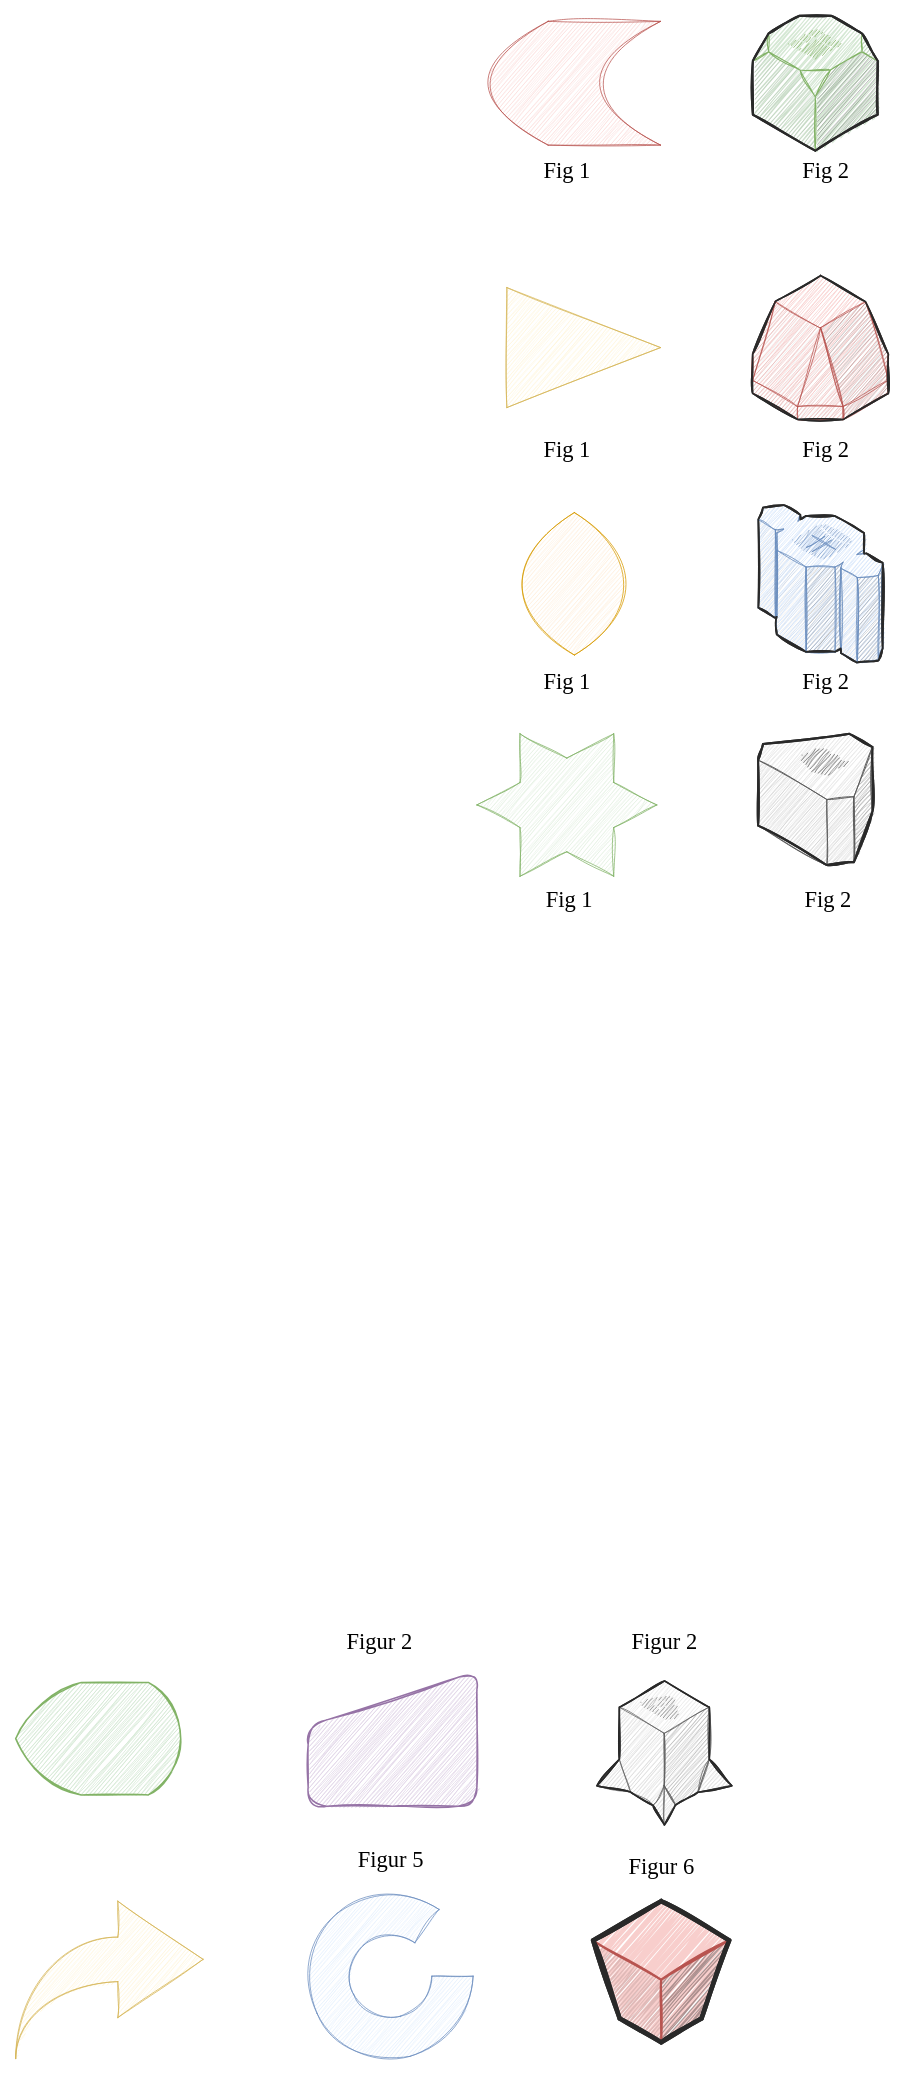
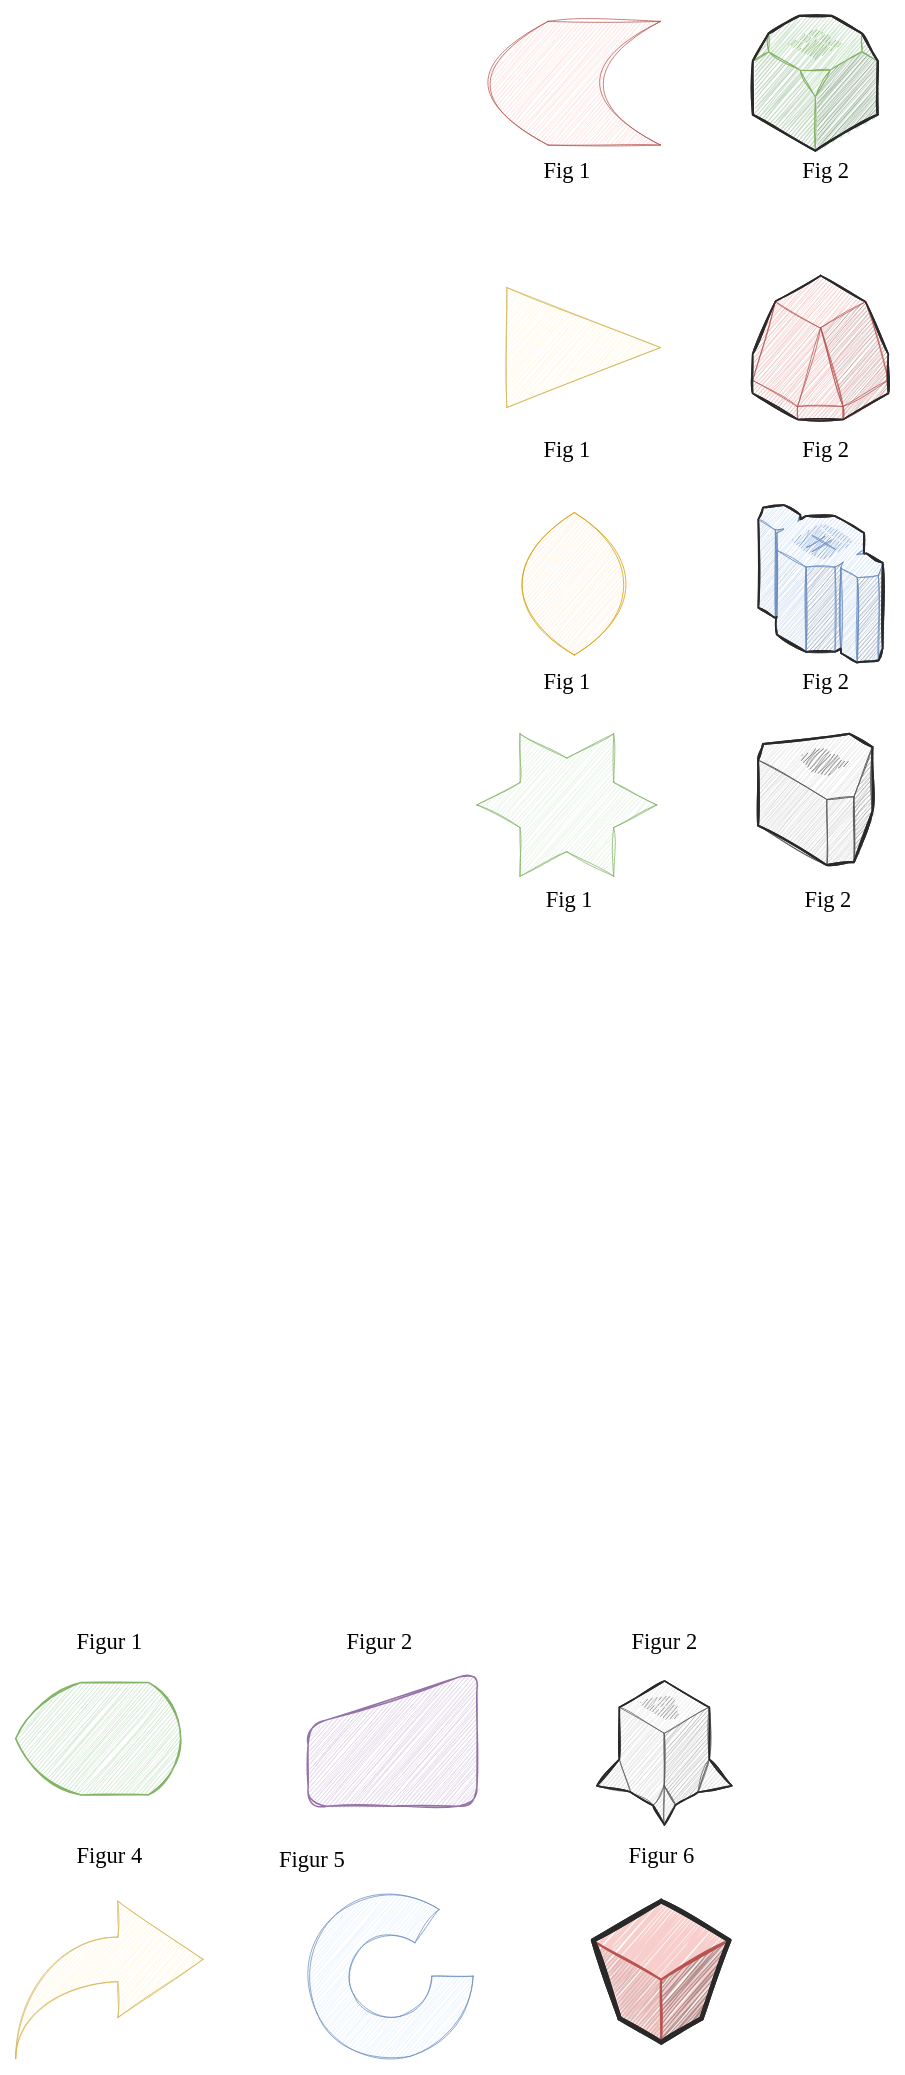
  <mxCell id="0" />
  <mxCell id="1" parent="0" />
  <mxCell id="2" value="" style="shape=dataStorage;whiteSpace=wrap;html=1;fixedSize=1;sketch=1;hachureGap=4;jiggle=2;curveFitting=1;fontFamily=Architects Daughter;fontSource=https%3A%2F%2Ffonts.googleapis.com%2Fcss%3Ffamily%3DArchitects%2BDaughter;size=80;fillColor=#f8cecc;strokeColor=#b85450;" vertex="1" parent="1"><mxGeometry x="650" y="28" width="230" height="165" as="geometry" /></mxCell>
  <mxCell id="3" value="Fig 1" style="text;html=1;align=center;verticalAlign=middle;resizable=0;points=[];autosize=1;strokeColor=none;fillColor=none;fontFamily=Architects Daughter;fontSource=https%3A%2F%2Ffonts.googleapis.com%2Fcss%3Ffamily%3DArchitects%2BDaughter;fontSize=30;" vertex="1" parent="1"><mxGeometry x="715" y="201" width="80" height="50" as="geometry" /></mxCell>
  <mxCell id="4" value="Fig 2" style="text;html=1;align=center;verticalAlign=middle;resizable=0;points=[];autosize=1;strokeColor=none;fillColor=none;fontFamily=Architects Daughter;fontSource=https%3A%2F%2Ffonts.googleapis.com%2Fcss%3Ffamily%3DArchitects%2BDaughter;fontSize=30;" vertex="1" parent="1"><mxGeometry x="1055" y="201" width="90" height="50" as="geometry" /></mxCell>
  <mxCell id="5" value="" style="triangle;whiteSpace=wrap;html=1;sketch=1;hachureGap=4;jiggle=2;curveFitting=1;fontFamily=Architects Daughter;fontSource=https%3A%2F%2Ffonts.googleapis.com%2Fcss%3Ffamily%3DArchitects%2BDaughter;fillColor=#fff2cc;strokeColor=#d6b656;" vertex="1" parent="1"><mxGeometry x="675" y="383" width="205" height="160" as="geometry" /></mxCell>
  <mxCell id="6" value="Fig 1" style="text;html=1;align=center;verticalAlign=middle;resizable=0;points=[];autosize=1;strokeColor=none;fillColor=none;fontFamily=Architects Daughter;fontSource=https%3A%2F%2Ffonts.googleapis.com%2Fcss%3Ffamily%3DArchitects%2BDaughter;fontSize=30;" vertex="1" parent="1"><mxGeometry x="715" y="573" width="80" height="50" as="geometry" /></mxCell>
  <mxCell id="7" value="Fig 2" style="text;html=1;align=center;verticalAlign=middle;resizable=0;points=[];autosize=1;strokeColor=none;fillColor=none;fontFamily=Architects Daughter;fontSource=https%3A%2F%2Ffonts.googleapis.com%2Fcss%3Ffamily%3DArchitects%2BDaughter;fontSize=30;" vertex="1" parent="1"><mxGeometry x="1055" y="573" width="90" height="50" as="geometry" /></mxCell>
  <mxCell id="8" value="Fig 1" style="text;html=1;align=center;verticalAlign=middle;resizable=0;points=[];autosize=1;strokeColor=none;fillColor=none;fontFamily=Architects Daughter;fontSource=https%3A%2F%2Ffonts.googleapis.com%2Fcss%3Ffamily%3DArchitects%2BDaughter;fontSize=30;" vertex="1" parent="1"><mxGeometry x="715" y="883" width="80" height="50" as="geometry" /></mxCell>
  <mxCell id="9" value="Fig 2" style="text;html=1;align=center;verticalAlign=middle;resizable=0;points=[];autosize=1;strokeColor=none;fillColor=none;fontFamily=Architects Daughter;fontSource=https%3A%2F%2Ffonts.googleapis.com%2Fcss%3Ffamily%3DArchitects%2BDaughter;fontSize=30;" vertex="1" parent="1"><mxGeometry x="1055" y="883" width="90" height="50" as="geometry" /></mxCell>
  <mxCell id="10" value="" style="whiteSpace=wrap;html=1;shape=mxgraph.basic.pointed_oval;sketch=1;hachureGap=4;jiggle=2;curveFitting=1;fontFamily=Architects Daughter;fontSource=https%3A%2F%2Ffonts.googleapis.com%2Fcss%3Ffamily%3DArchitects%2BDaughter;fillColor=#ffe6cc;strokeColor=#d79b00;" vertex="1" parent="1"><mxGeometry x="675" y="683" width="180" height="190" as="geometry" /></mxCell>
  <mxCell id="11" value="Fig 1" style="text;html=1;align=center;verticalAlign=middle;resizable=0;points=[];autosize=1;strokeColor=none;fillColor=none;fontFamily=Architects Daughter;fontSource=https%3A%2F%2Ffonts.googleapis.com%2Fcss%3Ffamily%3DArchitects%2BDaughter;fontSize=30;" vertex="1" parent="1"><mxGeometry x="717.5" y="1173" width="80" height="50" as="geometry" /></mxCell>
  <mxCell id="12" value="Fig 2" style="text;html=1;align=center;verticalAlign=middle;resizable=0;points=[];autosize=1;strokeColor=none;fillColor=none;fontFamily=Architects Daughter;fontSource=https%3A%2F%2Ffonts.googleapis.com%2Fcss%3Ffamily%3DArchitects%2BDaughter;fontSize=30;" vertex="1" parent="1"><mxGeometry x="1057.5" y="1173" width="90" height="50" as="geometry" /></mxCell>
  <mxCell id="13" value="" style="verticalLabelPosition=bottom;verticalAlign=top;html=1;shape=mxgraph.basic.6_point_star;sketch=1;hachureGap=4;jiggle=2;curveFitting=1;fontFamily=Architects Daughter;fontSource=https%3A%2F%2Ffonts.googleapis.com%2Fcss%3Ffamily%3DArchitects%2BDaughter;fillColor=#d5e8d4;strokeColor=#82b366;" vertex="1" parent="1"><mxGeometry x="635" y="978" width="240" height="190" as="geometry" /></mxCell>
  <mxCell id="14" value="" style="verticalLabelPosition=bottom;html=1;verticalAlign=top;strokeWidth=1;align=center;outlineConnect=0;dashed=0;outlineConnect=0;shape=mxgraph.aws3d.route53;fillColor=#ECECEC;strokeColor=#5E5E5E;aspect=fixed;sketch=1;hachureGap=4;jiggle=2;curveFitting=1;fontFamily=Architects Daughter;fontSource=https%3A%2F%2Ffonts.googleapis.com%2Fcss%3Ffamily%3DArchitects%2BDaughter;" vertex="1" parent="1"><mxGeometry x="1010" y="978" width="152.56" height="175" as="geometry" /></mxCell>
  <mxCell id="15" value="" style="verticalLabelPosition=bottom;html=1;verticalAlign=top;strokeWidth=1;align=center;outlineConnect=0;dashed=0;outlineConnect=0;shape=mxgraph.aws3d.elasticMapReduce;fillColor=#d5e8d4;strokeColor=#82b366;aspect=fixed;sketch=1;hachureGap=4;jiggle=2;curveFitting=1;fontFamily=Architects Daughter;fontSource=https%3A%2F%2Ffonts.googleapis.com%2Fcss%3Ffamily%3DArchitects%2BDaughter;" vertex="1" parent="1"><mxGeometry x="1003.05" y="20.5" width="166.47" height="180" as="geometry" /></mxCell>
  <mxCell id="16" value="" style="verticalLabelPosition=bottom;html=1;verticalAlign=top;strokeWidth=1;align=center;outlineConnect=0;dashed=0;outlineConnect=0;shape=mxgraph.aws3d.glacier;fillColor=#f8cecc;strokeColor=#b85450;aspect=fixed;sketch=1;hachureGap=4;jiggle=2;curveFitting=1;fontFamily=Architects Daughter;fontSource=https%3A%2F%2Ffonts.googleapis.com%2Fcss%3Ffamily%3DArchitects%2BDaughter;" vertex="1" parent="1"><mxGeometry x="1002.73" y="367" width="181" height="192" as="geometry" /></mxCell>
  <mxCell id="17" value="" style="verticalLabelPosition=bottom;html=1;verticalAlign=top;strokeWidth=1;align=center;outlineConnect=0;dashed=0;outlineConnect=0;shape=mxgraph.aws3d.redshift;fillColor=#dae8fc;strokeColor=#6c8ebf;aspect=fixed;sketch=1;hachureGap=4;jiggle=2;curveFitting=1;fontFamily=Architects Daughter;fontSource=https%3A%2F%2Ffonts.googleapis.com%2Fcss%3Ffamily%3DArchitects%2BDaughter;" vertex="1" parent="1"><mxGeometry x="1010.34" y="673" width="165.79" height="210" as="geometry" /></mxCell>
  <mxCell id="18" value="" style="verticalLabelPosition=bottom;html=1;verticalAlign=top;strokeWidth=1;align=center;outlineConnect=0;dashed=0;outlineConnect=0;shape=mxgraph.aws3d.searchEngine;fillColor=#ECECEC;strokeColor=#5E5E5E;aspect=fixed;sketch=1;hachureGap=4;jiggle=2;curveFitting=1;fontFamily=Architects Daughter;fontSource=https%3A%2F%2Ffonts.googleapis.com%2Fcss%3Ffamily%3DArchitects%2BDaughter;" vertex="1" parent="1"><mxGeometry x="795" y="2241" width="180" height="192" as="geometry" /></mxCell>
  <mxCell id="19" value="" style="verticalLabelPosition=bottom;html=1;verticalAlign=top;strokeWidth=1;align=center;outlineConnect=0;dashed=0;outlineConnect=0;shape=mxgraph.aws3d.s3Bucket;fillColor=#f8cecc;strokeColor=#b85450;aspect=fixed;sketch=1;hachureGap=4;jiggle=2;curveFitting=1;fontFamily=Architects Daughter;fontSource=https%3A%2F%2Ffonts.googleapis.com%2Fcss%3Ffamily%3DArchitects%2BDaughter;" vertex="1" parent="1"><mxGeometry x="790" y="2534.71" width="181.5" height="188.29" as="geometry" /></mxCell>
  <mxCell id="20" value="" style="strokeWidth=2;html=1;shape=mxgraph.flowchart.display;whiteSpace=wrap;sketch=1;hachureGap=4;jiggle=2;curveFitting=1;fontFamily=Architects Daughter;fontSource=https%3A%2F%2Ffonts.googleapis.com%2Fcss%3Ffamily%3DArchitects%2BDaughter;fillColor=#d5e8d4;strokeColor=#82b366;" vertex="1" parent="1"><mxGeometry x="20" y="2243" width="220" height="150" as="geometry" /></mxCell>
  <mxCell id="21" value="" style="html=1;shadow=0;dashed=0;align=center;verticalAlign=middle;shape=mxgraph.arrows2.jumpInArrow;dy=29.68;dx=113.81;arrowHead=155.18;sketch=1;hachureGap=4;jiggle=2;curveFitting=1;fontFamily=Architects Daughter;fontSource=https%3A%2F%2Ffonts.googleapis.com%2Fcss%3Ffamily%3DArchitects%2BDaughter;fillColor=#fff2cc;strokeColor=#d6b656;" vertex="1" parent="1"><mxGeometry x="20" y="2534.71" width="250" height="210" as="geometry" /></mxCell>
  <mxCell id="22" value="" style="html=1;strokeWidth=2;shape=manualInput;whiteSpace=wrap;rounded=1;size=73;arcSize=50;sketch=1;hachureGap=4;jiggle=2;curveFitting=1;fontFamily=Architects Daughter;fontSource=https%3A%2F%2Ffonts.googleapis.com%2Fcss%3Ffamily%3DArchitects%2BDaughter;fillColor=#e1d5e7;strokeColor=#9673a6;" vertex="1" parent="1"><mxGeometry x="410" y="2228" width="225" height="180" as="geometry" /></mxCell>
  <mxCell id="23" value="" style="verticalLabelPosition=bottom;verticalAlign=top;html=1;shape=mxgraph.basic.partConcEllipse;startAngle=0.25;endAngle=0.1;arcWidth=0.5;sketch=1;hachureGap=4;jiggle=2;curveFitting=1;fontFamily=Architects Daughter;fontSource=https%3A%2F%2Ffonts.googleapis.com%2Fcss%3Ffamily%3DArchitects%2BDaughter;fillColor=#dae8fc;strokeColor=#6c8ebf;" vertex="1" parent="1"><mxGeometry x="410" y="2524.71" width="220" height="220" as="geometry" /></mxCell>
+ <mxCell id="24" value="&lt;font style=&quot;font-size: 30px;&quot;&gt;Figur 1&lt;/font&gt;" style="text;html=1;align=center;verticalAlign=middle;resizable=0;points=[];autosize=1;strokeColor=none;fillColor=none;fontFamily=Architects Daughter;fontSource=https%3A%2F%2Ffonts.googleapis.com%2Fcss%3Ffamily%3DArchitects%2BDaughter;" vertex="1" parent="1"><mxGeometry x="90" y="2163" width="110" height="50" as="geometry" /></mxCell>
  <mxCell id="25" value="&lt;font style=&quot;font-size: 30px;&quot;&gt;Figur 2&lt;/font&gt;" style="text;html=1;align=center;verticalAlign=middle;resizable=0;points=[];autosize=1;strokeColor=none;fillColor=none;fontFamily=Architects Daughter;fontSource=https%3A%2F%2Ffonts.googleapis.com%2Fcss%3Ffamily%3DArchitects%2BDaughter;" vertex="1" parent="1"><mxGeometry x="440" y="2163" width="130" height="50" as="geometry" /></mxCell>
  <mxCell id="26" value="&lt;font style=&quot;font-size: 30px;&quot;&gt;Figur 2&lt;/font&gt;" style="text;html=1;align=center;verticalAlign=middle;resizable=0;points=[];autosize=1;strokeColor=none;fillColor=none;fontFamily=Architects Daughter;fontSource=https%3A%2F%2Ffonts.googleapis.com%2Fcss%3Ffamily%3DArchitects%2BDaughter;" vertex="1" parent="1"><mxGeometry x="820" y="2163" width="130" height="50" as="geometry" /></mxCell>
- <mxCell id="27" value="&lt;font style=&quot;font-size: 30px;&quot;&gt;Figur 6&lt;/font&gt;" style="text;html=1;align=center;verticalAlign=middle;resizable=0;points=[];autosize=1;strokeColor=none;fillColor=none;fontFamily=Architects Daughter;fontSource=https%3A%2F%2Ffonts.googleapis.com%2Fcss%3Ffamily%3DArchitects%2BDaughter;" vertex="1" parent="1"><mxGeometry x="815.75" y="2463" width="130" height="50" as="geometry" /></mxCell>
- <mxCell id="28" value="&lt;font style=&quot;font-size: 30px;&quot;&gt;Figur 5&lt;/font&gt;" style="text;html=1;align=center;verticalAlign=middle;resizable=0;points=[];autosize=1;strokeColor=none;fillColor=none;fontFamily=Architects Daughter;fontSource=https%3A%2F%2Ffonts.googleapis.com%2Fcss%3Ffamily%3DArchitects%2BDaughter;" vertex="1" parent="1"><mxGeometry x="455" y="2453" width="130" height="50" as="geometry" /></mxCell>
+ <mxCell id="27" value="&lt;font style=&quot;font-size: 30px;&quot;&gt;Figur 6&lt;/font&gt;" style="text;html=1;align=center;verticalAlign=middle;resizable=0;points=[];autosize=1;strokeColor=none;fillColor=none;fontFamily=Architects Daughter;fontSource=https%3A%2F%2Ffonts.googleapis.com%2Fcss%3Ffamily%3DArchitects%2BDaughter;" vertex="1" parent="1"><mxGeometry x="815.75" y="2448" width="130" height="50" as="geometry" /></mxCell>
+ <mxCell id="28" value="&lt;font style=&quot;font-size: 30px;&quot;&gt;Figur 5&lt;/font&gt;" style="text;html=1;align=center;verticalAlign=middle;resizable=0;points=[];autosize=1;strokeColor=none;fillColor=none;fontFamily=Architects Daughter;fontSource=https%3A%2F%2Ffonts.googleapis.com%2Fcss%3Ffamily%3DArchitects%2BDaughter;" vertex="1" parent="1"><mxGeometry x="350" y="2453" width="130" height="50" as="geometry" /></mxCell>
+ <mxCell id="29" value="&lt;font style=&quot;font-size: 30px;&quot;&gt;Figur 4&lt;/font&gt;" style="text;html=1;align=center;verticalAlign=middle;resizable=0;points=[];autosize=1;strokeColor=none;fillColor=none;fontFamily=Architects Daughter;fontSource=https%3A%2F%2Ffonts.googleapis.com%2Fcss%3Ffamily%3DArchitects%2BDaughter;" vertex="1" parent="1"><mxGeometry x="80" y="2448" width="130" height="50" as="geometry" /></mxCell>
